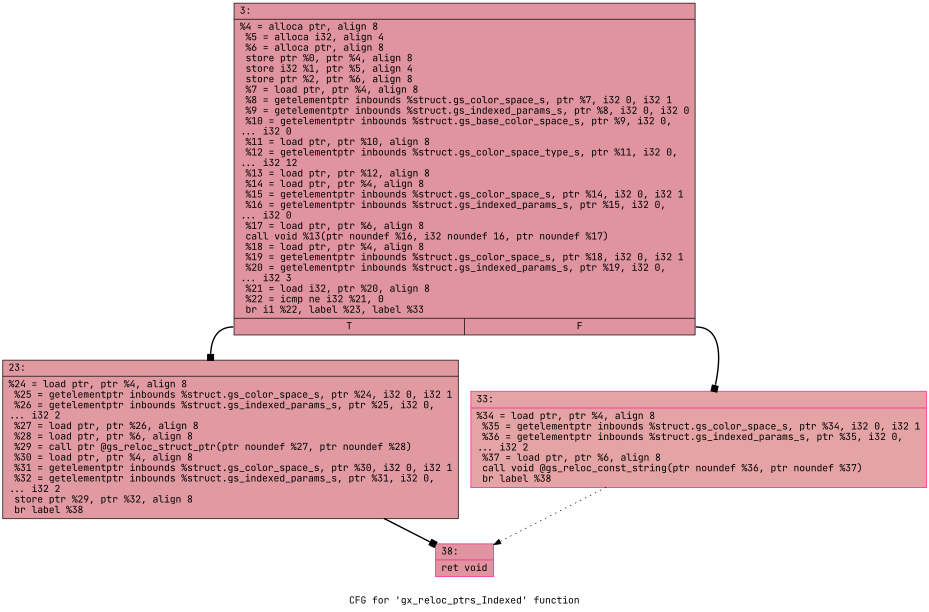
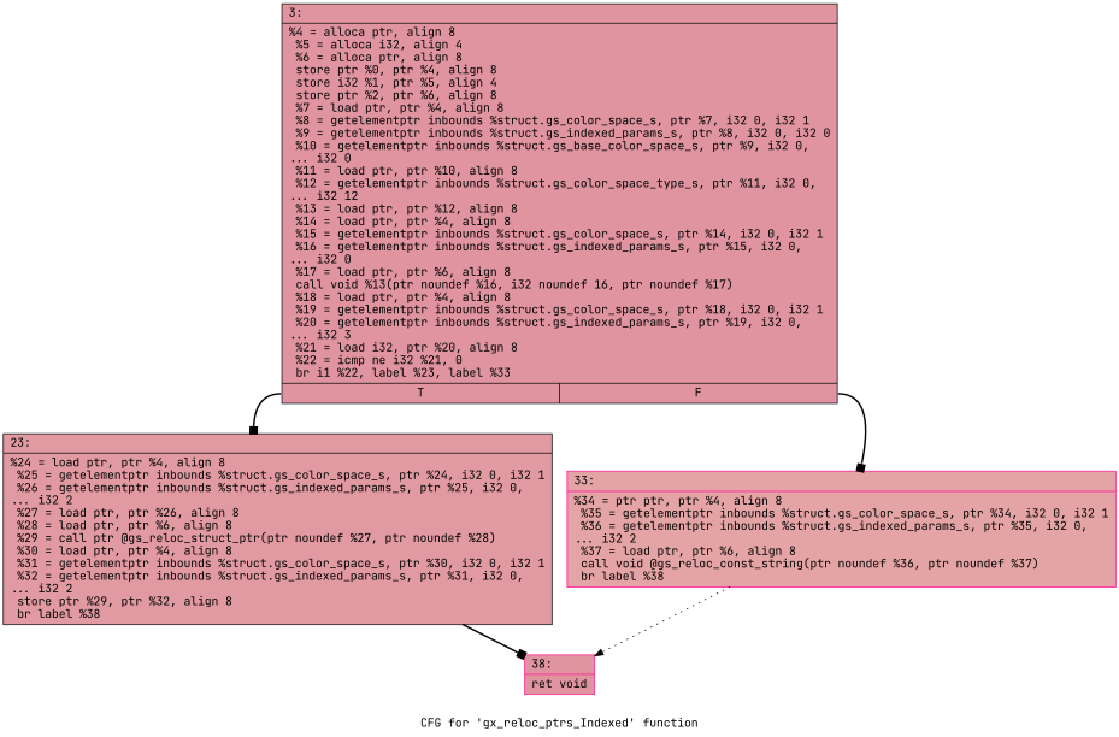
  digraph {
    label="CFG for 'gx_reloc_ptrs_Indexed' function"
    fontname="JetBrains Mono"
    node [color=black fillcolor="#b70d2870" fontname="JetBrains Mono" shape=record style=filled]
    edge [style=bold arrowhead=box fontname="JetBrains Mono"]
    n1 [label="{3:\l|  %4 = alloca ptr, align 8\l  %5 = alloca i32, align 4\l  %6 = alloca ptr, align 8\l  store ptr %0, ptr %4, align 8\l  store i32 %1, ptr %5, align 4\l  store ptr %2, ptr %6, align 8\l  %7 = load ptr, ptr %4, align 8\l  %8 = getelementptr inbounds %struct.gs_color_space_s, ptr %7, i32 0, i32 1\l  %9 = getelementptr inbounds %struct.gs_indexed_params_s, ptr %8, i32 0, i32 0\l  %10 = getelementptr inbounds %struct.gs_base_color_space_s, ptr %9, i32 0,\l... i32 0\l  %11 = load ptr, ptr %10, align 8\l  %12 = getelementptr inbounds %struct.gs_color_space_type_s, ptr %11, i32 0,\l... i32 12\l  %13 = load ptr, ptr %12, align 8\l  %14 = load ptr, ptr %4, align 8\l  %15 = getelementptr inbounds %struct.gs_color_space_s, ptr %14, i32 0, i32 1\l  %16 = getelementptr inbounds %struct.gs_indexed_params_s, ptr %15, i32 0,\l... i32 0\l  %17 = load ptr, ptr %6, align 8\l  call void %13(ptr noundef %16, i32 noundef 16, ptr noundef %17)\l  %18 = load ptr, ptr %4, align 8\l  %19 = getelementptr inbounds %struct.gs_color_space_s, ptr %18, i32 0, i32 1\l  %20 = getelementptr inbounds %struct.gs_indexed_params_s, ptr %19, i32 0,\l... i32 3\l  %21 = load i32, ptr %20, align 8\l  %22 = icmp ne i32 %21, 0\l  br i1 %22, label %23, label %33\l|{<s0>T|<s1>F}}"]
    n2 [fillcolor="#bb1b2c70" label="{23:\l|  %24 = load ptr, ptr %4, align 8\l  %25 = getelementptr inbounds %struct.gs_color_space_s, ptr %24, i32 0, i32 1\l  %26 = getelementptr inbounds %struct.gs_indexed_params_s, ptr %25, i32 0,\l... i32 2\l  %27 = load ptr, ptr %26, align 8\l  %28 = load ptr, ptr %6, align 8\l  %29 = call ptr @gs_reloc_struct_ptr(ptr noundef %27, ptr noundef %28)\l  %30 = load ptr, ptr %4, align 8\l  %31 = getelementptr inbounds %struct.gs_color_space_s, ptr %30, i32 0, i32 1\l  %32 = getelementptr inbounds %struct.gs_indexed_params_s, ptr %31, i32 0,\l... i32 2\l  store ptr %29, ptr %32, align 8\l  br label %38\l}"]
-   n3 [color=deeppink fillcolor="#c32e3170" label="{33:\l|  %34 = load ptr, ptr %4, align 8\l  %35 = getelementptr inbounds %struct.gs_color_space_s, ptr %34, i32 0, i32 1\l  %36 = getelementptr inbounds %struct.gs_indexed_params_s, ptr %35, i32 0,\l... i32 2\l  %37 = load ptr, ptr %6, align 8\l  call void @gs_reloc_const_string(ptr noundef %36, ptr noundef %37)\l  br label %38\l}"]
+   n3 [color=deeppink fillcolor="#c32e3170" label="{33:\l|  %34 = ptr ptr, ptr %4, align 8\l  %35 = getelementptr inbounds %struct.gs_color_space_s, ptr %34, i32 0, i32 1\l  %36 = getelementptr inbounds %struct.gs_indexed_params_s, ptr %35, i32 0,\l... i32 2\l  %37 = load ptr, ptr %6, align 8\l  call void @gs_reloc_const_string(ptr noundef %36, ptr noundef %37)\l  br label %38\l}"]
    n4 [color=deeppink label="{38:\l|  ret void\l}"]
    n1 -> n2 [tailport=s0]
    n1 -> n3 [tailport=s1]
    n2 -> n4
    n3 -> n4 [style=dotted arrowhead=normal]
  }
